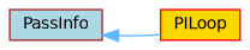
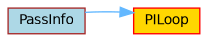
  digraph {
    rankdir=LR
    node [fontname=Helvetica fontsize=10 shape=box style=filled]
    n1 [color=brown fillcolor=lightblue height=0.2 label=PassInfo width=0.4]
    n2 [color=red fillcolor=gold height=0.2 label=PILoop width=0.4]
-   n1 -> n2 [color=steelblue1 dir=back fontname=Helvetica fontsize=10 labelfontname=Helvetica labelfontsize=10 style=solid]
+   n2 -> n1 [color=steelblue1 dir=back fontname=Helvetica fontsize=10 labelfontname=Helvetica labelfontsize=10 style=solid]
  }
